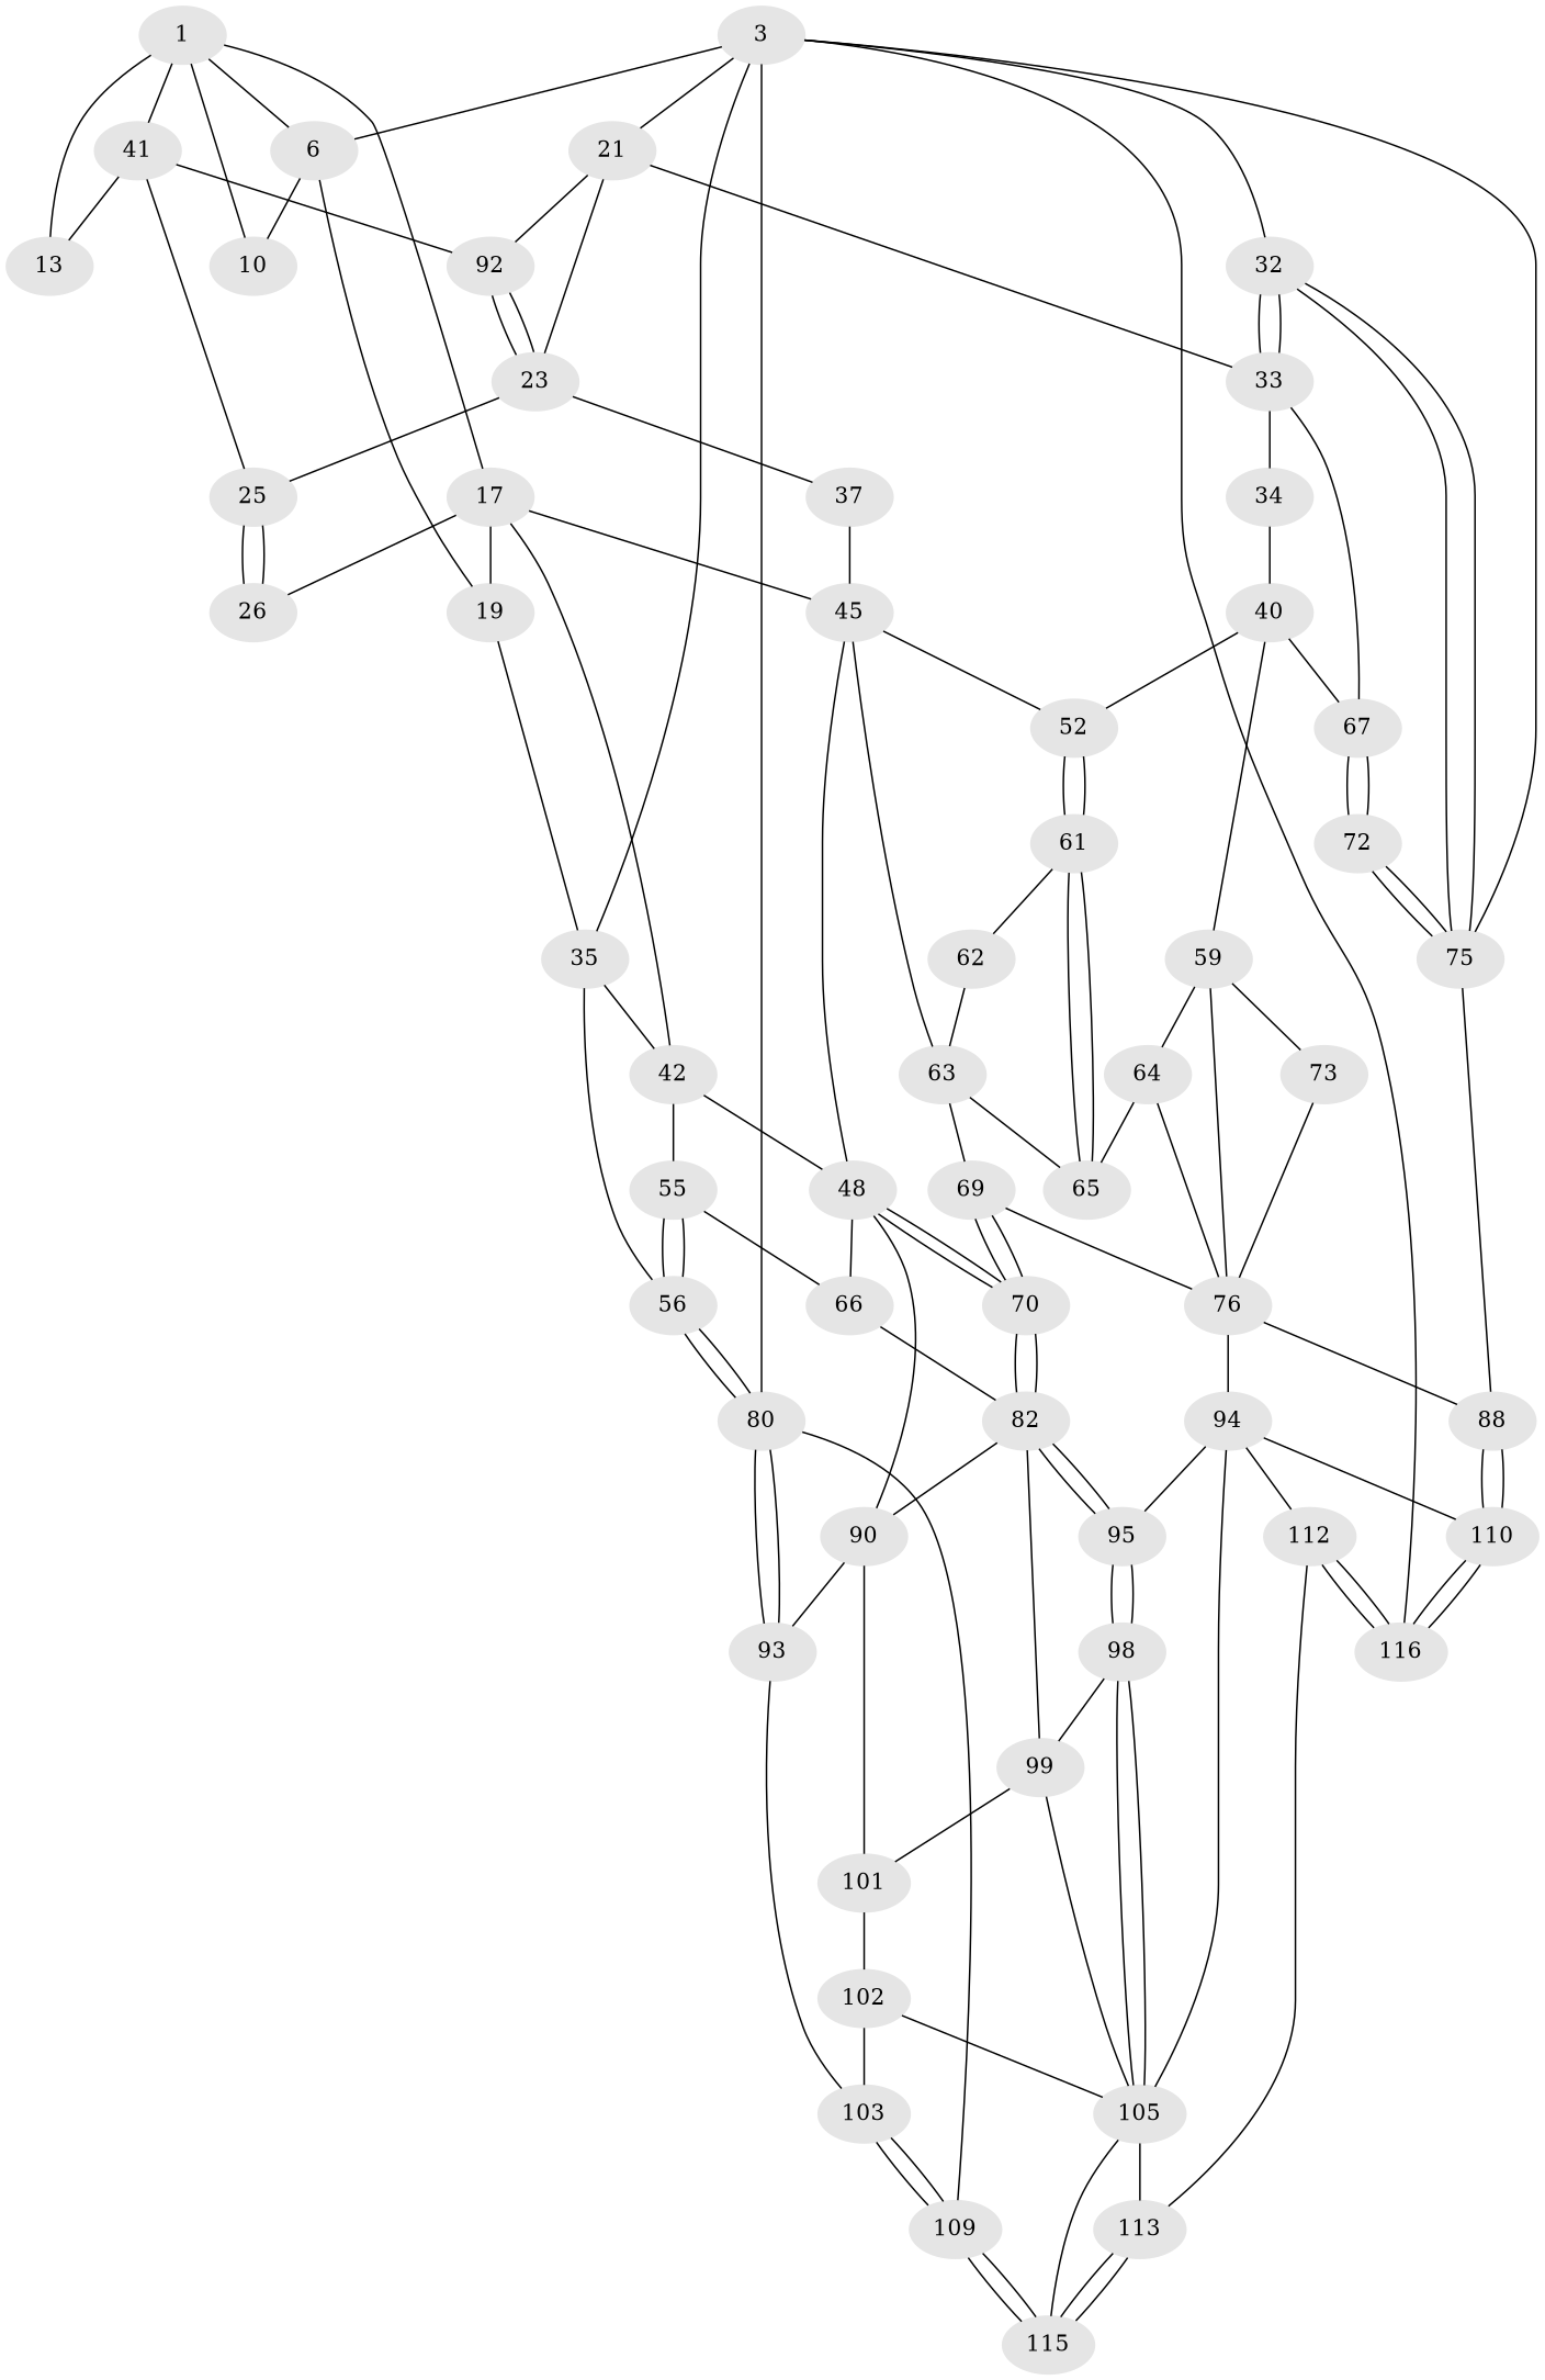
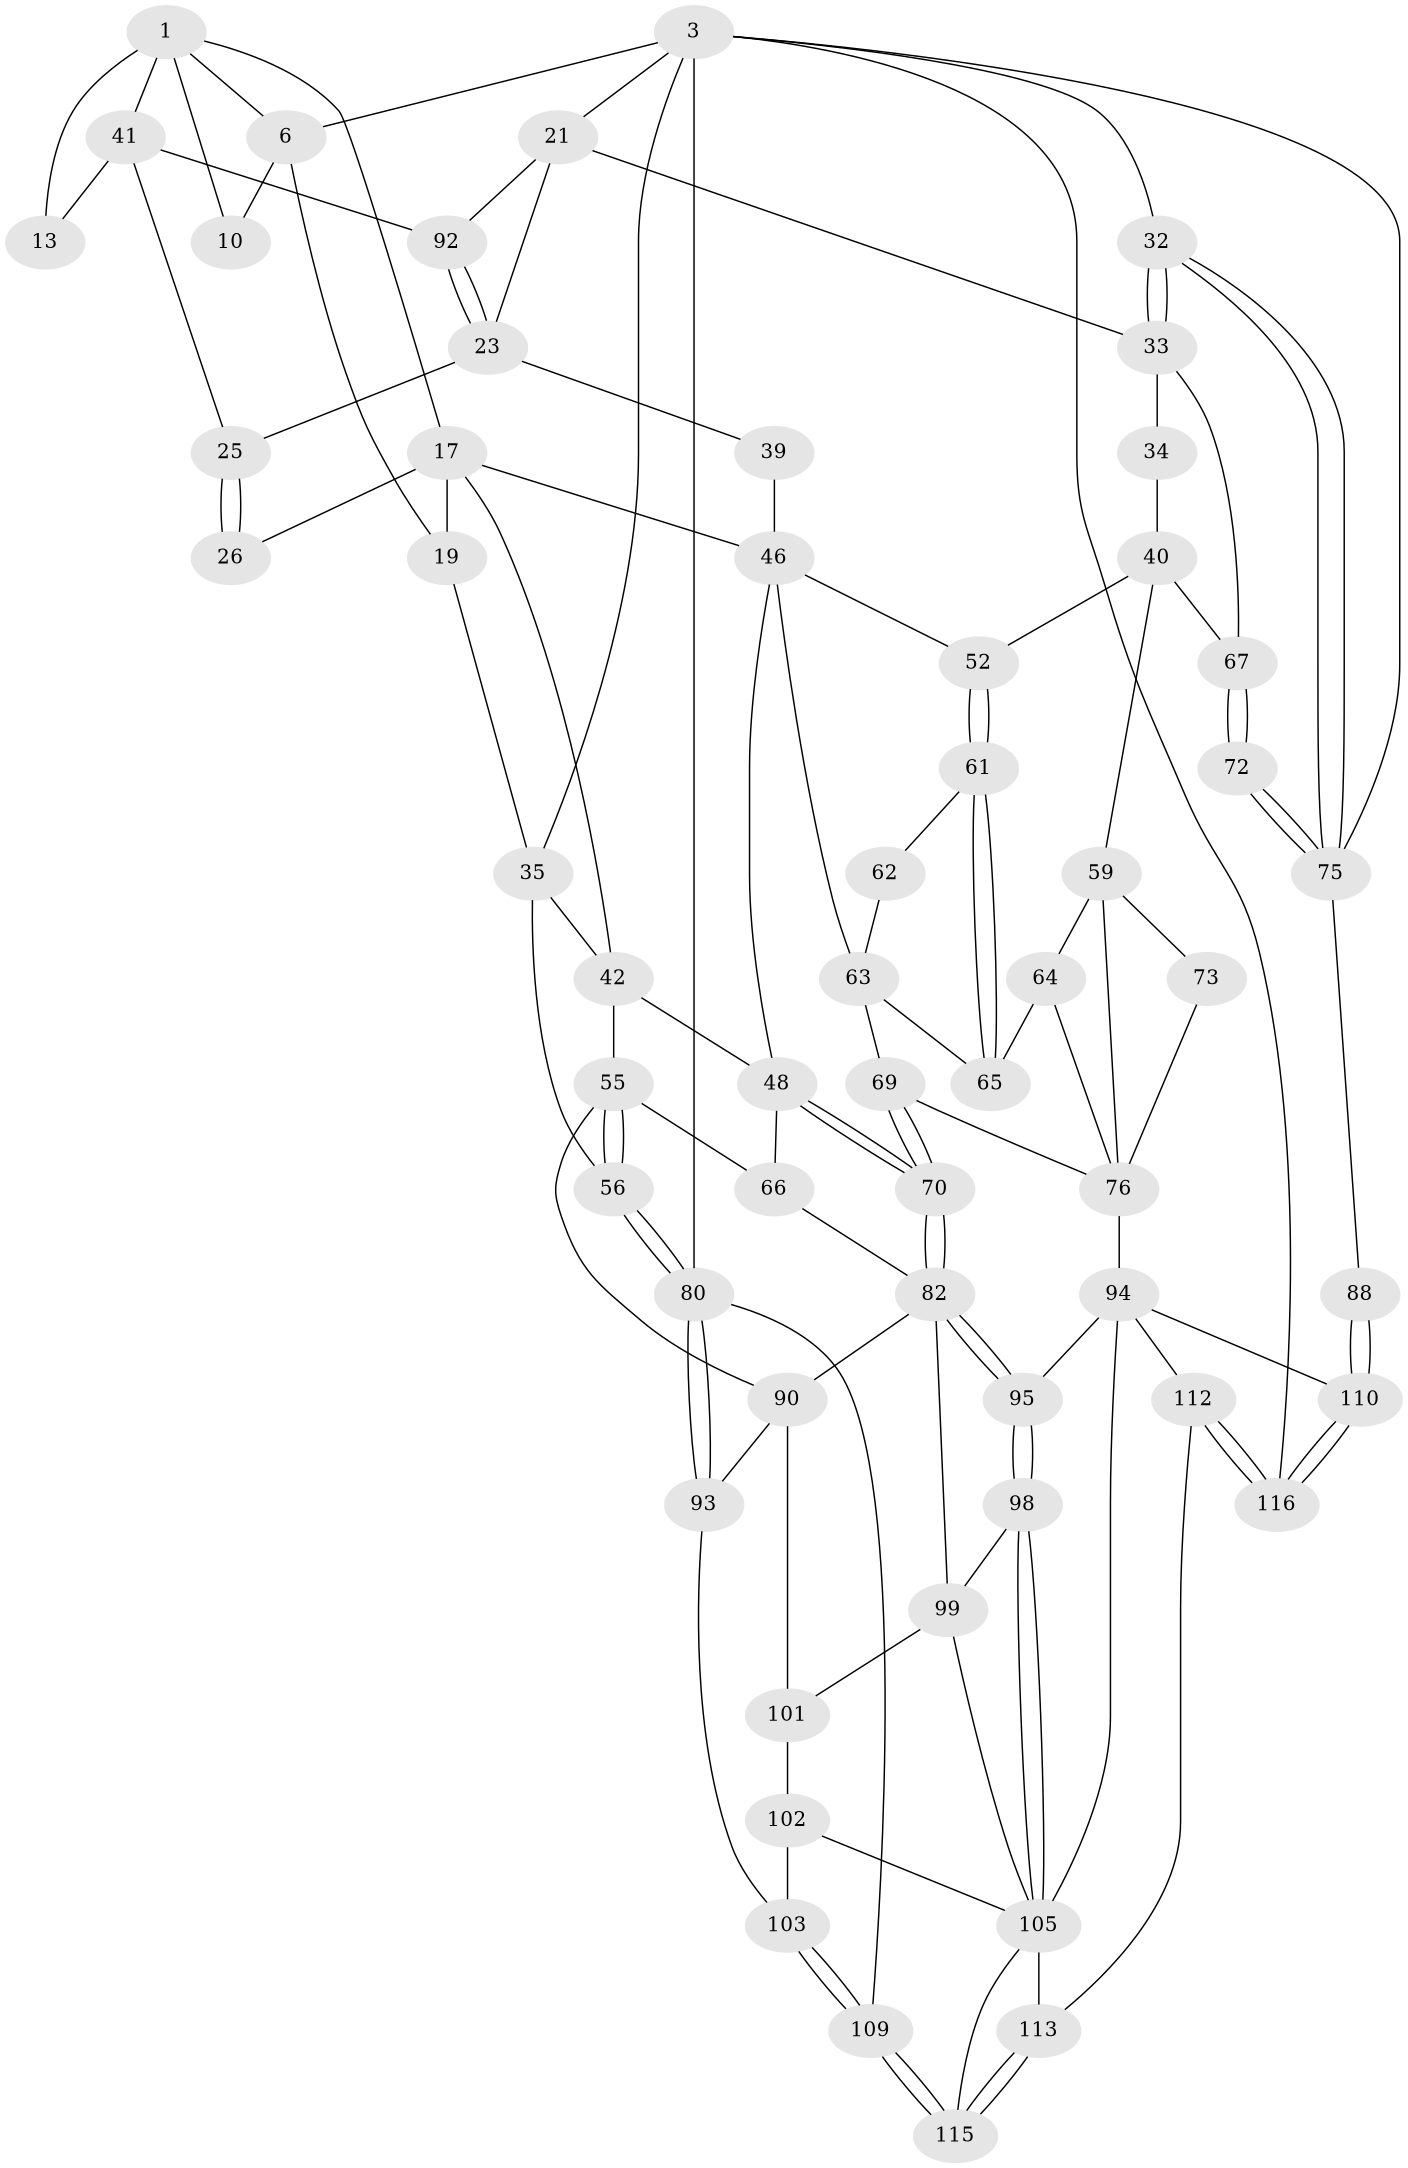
  graph {
    node [color=gray90 style=filled]
    1 [super="+2+8"]
    10
    n3 [label=41 super="+12"]
    13 [super="+15"]
    17 [super="+18+27"]
    6 [super="+14+7"]
    3 [super="+20+4"]
    21 [super="+29"]
    32
    35 [super="+36"]
    75 [super="+87"]
    80 [super="+81"]
    116
    n14 [label=92]
    25
    19
    26
    42 [super="+50+43"]
-   45 [super="+46"]
+   45 [super="+46" label=46]
    23 [super="+31+24"]
    33
    56
    88
    93 [super="+100"]
    109
    48 [super="+49"]
    55 [super="+67"]
    52
    63 [super="+68"]
-   37 [super="+38"]
+   37 [super="+38" label=39]
    34 [super="+39"]
    40 [super="+41+58"]
    n33 [label=67]
    72
    59 [super="+74+60"]
    61
    64
    73
    76 [super="+77+78"]
    66
    70
    90 [super="+91+97"]
    65
    69 [super="+79"]
    82 [super="+83"]
    62
    101
    94 [super="+104"]
    95
    99 [super="+106"]
    110
    105 [super="+107"]
    112
    103
    115
    98
    102
    113
    1 -- 10
    1 -- n3
    1 -- 13 [weight=2]
    1 -- 17
    1 -- 6
    n3 -- 13
    n3 -- n14
    n3 -- 25
    17 -- 19
    17 -- 26
    17 -- 42
    17 -- 45
    6 -- 10 [weight=2]
    6 -- 19
    3 -- 6
    3 -- 21
    3 -- 32
    3 -- 35
    3 -- 75
    3 -- 80 [weight=2]
    3 -- 116
    21 -- n14
    21 -- 23
    21 -- 33 [weight=2]
    32 -- 75
    32 -- 75
    32 -- 33
    32 -- 33
    35 -- 42 [weight=2]
    35 -- 56
    75 -- 88
    80 -- 93
    80 -- 93
    80 -- 109
    n14 -- 23
    n14 -- 23
    25 -- 26
    25 -- 26
    19 -- 35
    42 -- 48
    42 -- 55
    45 -- 48
    45 -- 52
    45 -- 63
    23 -- 25
    23 -- 37 [weight=2]
    33 -- 34
    33 -- n33
    56 -- 80
    56 -- 80
    88 -- 110
    88 -- 110
    93 -- 103
    109 -- 115
    109 -- 115
    48 -- 66
    48 -- 70
    48 -- 70
    55 -- 56
    55 -- 56
    55 -- 66
-   48 -- 90
+   55 -- 90
    52 -- 61
    52 -- 61
    63 -- 65
    63 -- 69
    37 -- 45
    34 -- 40
    40 -- 52
    40 -- n33
    40 -- 59 [weight=2]
    n33 -- 72
    n33 -- 72
    72 -- 75
    72 -- 75
    59 -- 64
    59 -- 73
    59 -- 76
    61 -- 65
    61 -- 65
    61 -- 62
    64 -- 76
    64 -- 65
    73 -- 76
-   76 -- 88
    76 -- 94
    66 -- 82
    70 -- 82
    70 -- 82
    90 -- 93 [weight=2]
    90 -- 101
    69 -- 76 [weight=2]
    69 -- 70
    69 -- 70
    82 -- 90 [weight=2]
    82 -- 95
    82 -- 95
    82 -- 99
    62 -- 63 [weight=2]
    101 -- 102
    94 -- 95
    94 -- 110
    94 -- 105
    94 -- 112
    95 -- 98
    95 -- 98
    99 -- 101
    99 -- 105
    110 -- 116
    110 -- 116
    105 -- 115
    105 -- 113
    112 -- 116
    112 -- 116
    112 -- 113
    103 -- 109
    103 -- 109
    98 -- 99
    98 -- 105
    98 -- 105
    102 -- 105
    102 -- 103
    113 -- 115
    113 -- 115
  }
